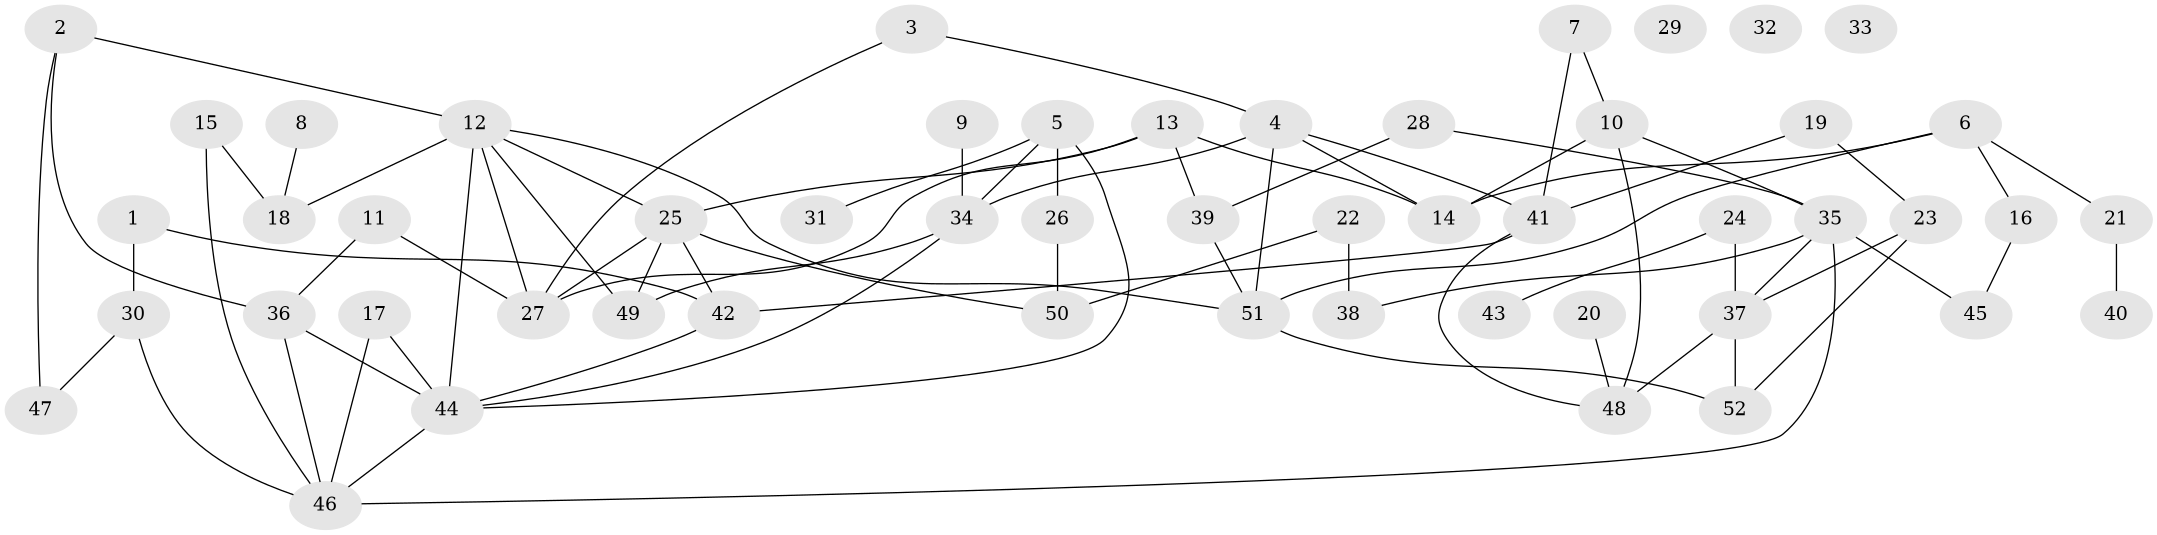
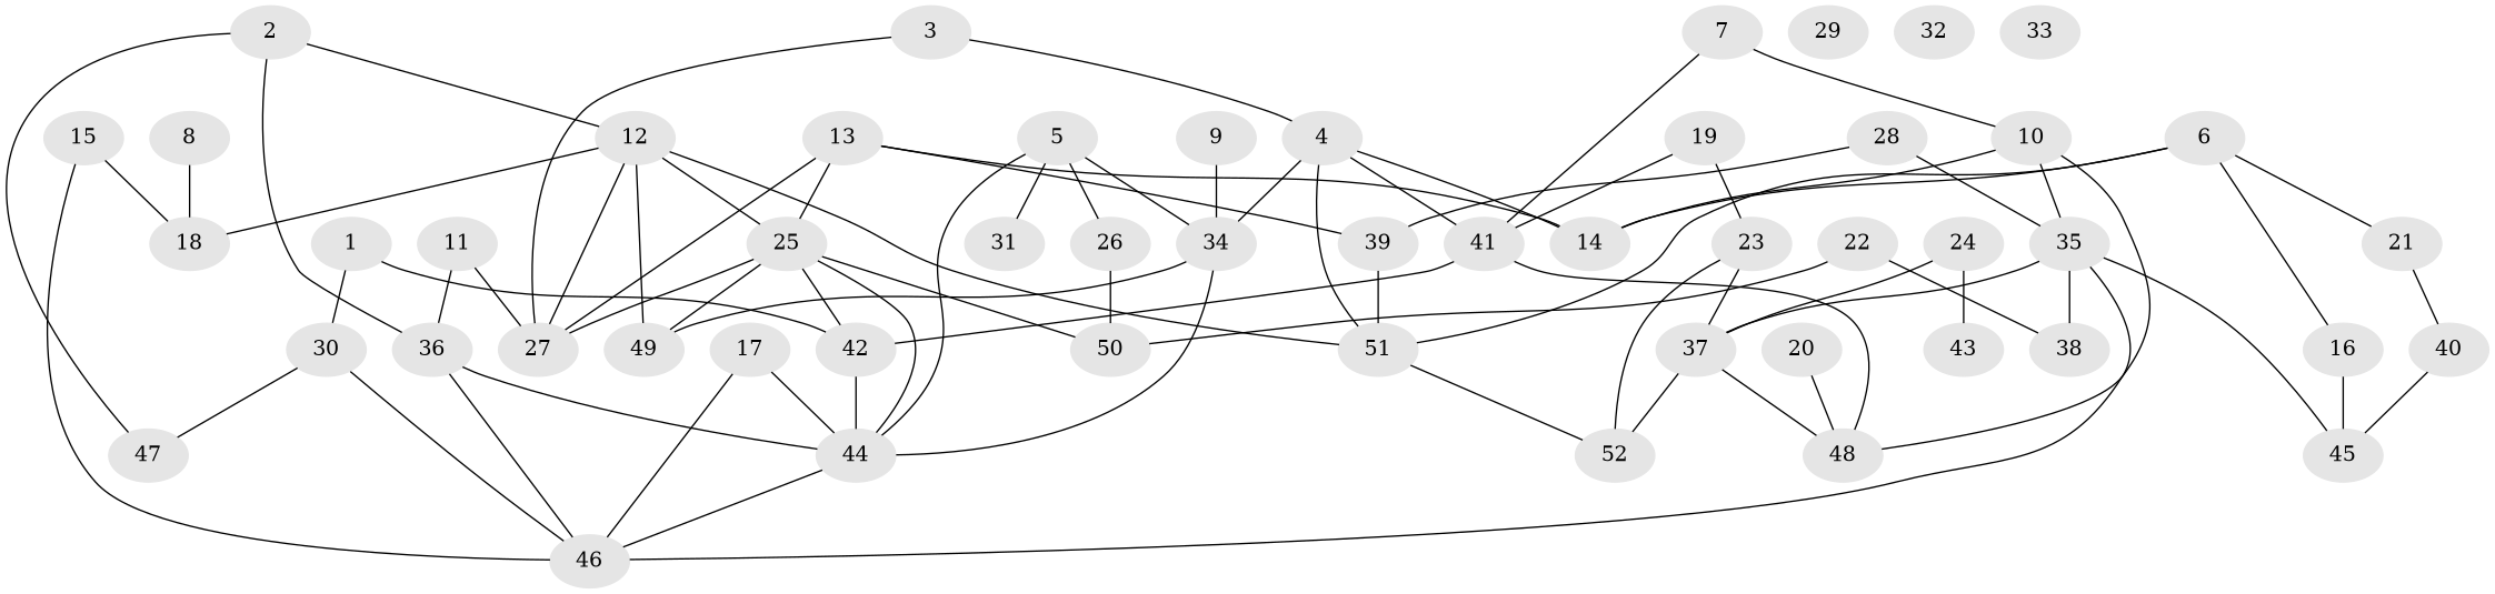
  graph {
    node [color=gray90 style=filled]
    1
    30
    42
    47
    46
    44
    2
    12
    36
    27
    51
    18
    25
    49
    3
    4
    14
    34
    41
    48
    52
    5
    26
    31
    22
    38
    50
    6
    16
    21
    45
    40
    7
    10
    35
    8
    9
    37
    11
    13
    39
    15
    17
    19
    23
    20
    24
    43
    28
    29
    32
    33
    1 -- 30
    1 -- 42
    30 -- 47
    30 -- 46
    42 -- 44
    44 -- 46
    2 -- 47
    2 -- 12
    2 -- 36
    12 -- 27
    12 -- 51
    12 -- 18
    12 -- 25
    12 -- 49
    36 -- 46
    36 -- 44
    51 -- 52
    25 -- 42
-   12 -- 44
+   25 -- 44
    25 -- 27
    25 -- 49
    25 -- 50
    3 -- 27
    3 -- 4
    4 -- 51
    4 -- 14
    4 -- 34
    4 -- 41
    34 -- 44
    34 -- 49
    41 -- 42
    41 -- 48
    5 -- 44
    5 -- 34
    5 -- 26
    5 -- 31
    26 -- 50
    22 -- 38
    22 -- 50
    6 -- 51
    6 -- 14
    6 -- 16
    6 -- 21
    16 -- 45
    21 -- 40
+   40 -- 45
    7 -- 41
    7 -- 10
    10 -- 14
    10 -- 48
    10 -- 35
    35 -- 46
    35 -- 38
    35 -- 45
    35 -- 37
    8 -- 18
    9 -- 34
    37 -- 48
    37 -- 52
    11 -- 36
    11 -- 27
    13 -- 27
    13 -- 25
    13 -- 14
    13 -- 39
    39 -- 51
    15 -- 46
    15 -- 18
    17 -- 46
    17 -- 44
    19 -- 41
    19 -- 23
    23 -- 52
    23 -- 37
    20 -- 48
    24 -- 37
    24 -- 43
    28 -- 35
    28 -- 39
  }
